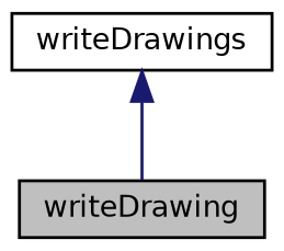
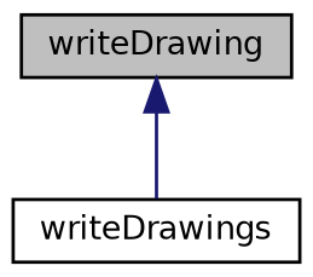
  digraph {
    rankdir=TB
    node [color=black fontname=Helvetica fontsize=10 shape=record style=filled]
    n1 [fillcolor=grey75 fontcolor=black height=0.2 label=writeDrawing width=0.4]
    n2 [fillcolor=white height=0.2 label=writeDrawings width=0.4]
-   n2 -> n1 [color=midnightblue dir=back fontname=Helvetica fontsize=10 labelfontname=Helvetica labelfontsize=10 style=solid]
+   n1 -> n2 [color=midnightblue dir=back fontname=Helvetica fontsize=10 labelfontname=Helvetica labelfontsize=10 style=solid]
  }
